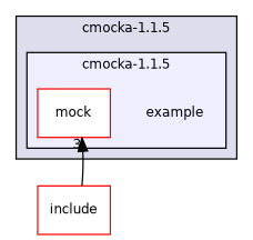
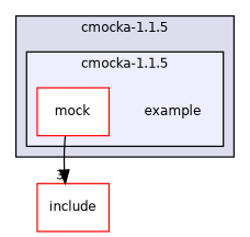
  digraph {
    compound=true
    node [fontname=Helvetica fontsize=10 shape=box color=red fillcolor=white style=filled]
    n1 [label=example shape=plaintext color="" fillcolor="" style=""]
    n2 [label=mock]
    n3 [label=include]
    subgraph cluster_1 {
      bgcolor="#ddddee"
      fontname=Helvetica
      fontsize=10
      label="cmocka-1.1.5"
      pencolor=black
      subgraph cluster_2 {
        bgcolor="#eeeeff"
        fontname=Helvetica
        fontsize=10
        pencolor=black
        n1
        n2
      }
    }
-   n3 -> n2 [headlabel=3 labeldistance=1.5 labelfontname=Helvetica labelfontsize=10]
+   n2 -> n3 [headlabel=3 labeldistance=1.5 labelfontname=Helvetica labelfontsize=10]
  }
